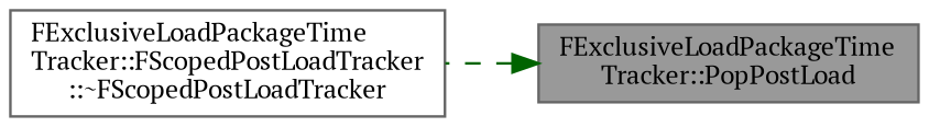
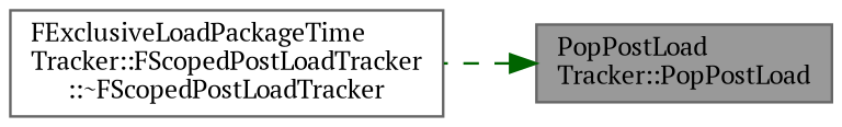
  digraph {
    rankdir=RL
    fontname="PT Serif"
    node [fontname="PT Serif" fontsize=10 shape=box style=filled]
-   n1 [color=gray40 fillcolor=grey60 fontcolor=black height=0.2 label="FExclusiveLoadPackageTime\lTracker::PopPostLoad" width=0.4]
+   n1 [color=gray40 fillcolor=grey60 fontcolor=black height=0.2 label="PopPostLoad\lTracker::PopPostLoad" width=0.4]
    n2 [color=grey40 fillcolor=white height=0.2 label="FExclusiveLoadPackageTime\lTracker::FScopedPostLoadTracker\l::~FScopedPostLoadTracker" width=0.4]
    n1 -> n2 [color=darkgreen dir=back fontname="PT Serif" fontsize=10 labelfontname=Helvetica labelfontsize=10 style=dashed]
  }
